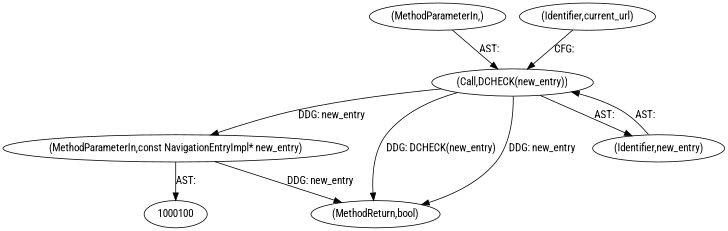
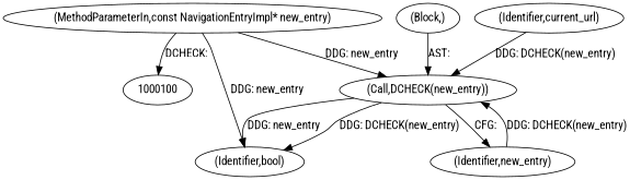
  digraph {
    fontname="Roboto Condensed"
    node [fontname="Roboto Condensed"]
    edge [fontname="Roboto Condensed"]
    n1 [label="(MethodParameterIn,const NavigationEntryImpl* new_entry)"]
    n2 [label="(Call,DCHECK(new_entry))"]
-   n3 [label="(MethodReturn,bool)"]
+   n3 [label="(Identifier,bool)"]
    1000100
    n5 [label="(Identifier,new_entry)"]
-   n6 [label="(MethodParameterIn,)"]
+   n6 [label="(Block,)"]
    n7 [label="(Identifier,current_url)"]
-   n2 -> n1 [label="DDG: new_entry"]
+   n1 -> n2 [label="DDG: new_entry"]
    n1 -> n3 [label="DDG: new_entry"]
-   n1 -> 1000100 [label="AST: "]
+   n1 -> 1000100 [label="DCHECK: "]
    n2 -> n3 [label="DDG: DCHECK(new_entry)"]
    n2 -> n3 [label="DDG: new_entry"]
-   n2 -> n5 [label="AST: "]
-   n5 -> n2 [label="AST: "]
+   n2 -> n5 [label="CFG: "]
+   n5 -> n2 [label="DDG: DCHECK(new_entry)"]
    n6 -> n2 [label="AST: "]
-   n7 -> n2 [label="CFG: "]
+   n7 -> n2 [label="DDG: DCHECK(new_entry)"]
  }
